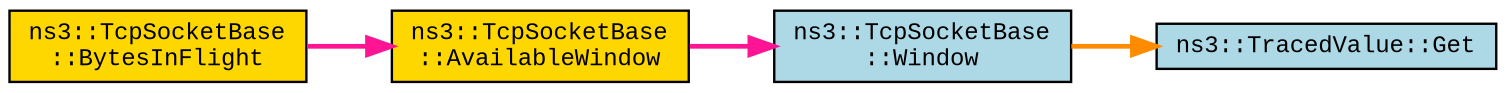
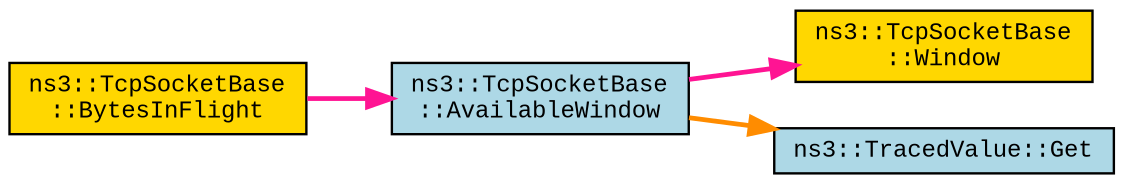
  digraph {
    fontname="Liberation Mono"
    rankdir=LR
    node [color=black fillcolor=lightblue fontname="Liberation Mono" fontsize=10 shape=record style=filled]
    edge [color=deeppink fontname="Liberation Mono" fontsize=10 labelfontname=Helvetica labelfontsize=10 style=bold]
-   n1 [fillcolor=gold fontcolor=black height=0.2 label="ns3::TcpSocketBase\l::AvailableWindow" width=0.4]
-   n2 [height=0.2 label="ns3::TcpSocketBase\l::Window" width=0.4]
+   n1 [fontcolor=black height=0.2 label="ns3::TcpSocketBase\l::AvailableWindow" width=0.4]
+   n2 [fillcolor=gold height=0.2 label="ns3::TcpSocketBase\l::Window" width=0.4]
    n3 [fillcolor=gold height=0.2 label="ns3::TcpSocketBase\l::BytesInFlight" width=0.4]
    n4 [height=0.2 label="ns3::TracedValue::Get" width=0.4]
    n1 -> n2
-   n2 -> n4 [color=darkorange]
+   n1 -> n4 [color=darkorange]
    n3 -> n1
  }
